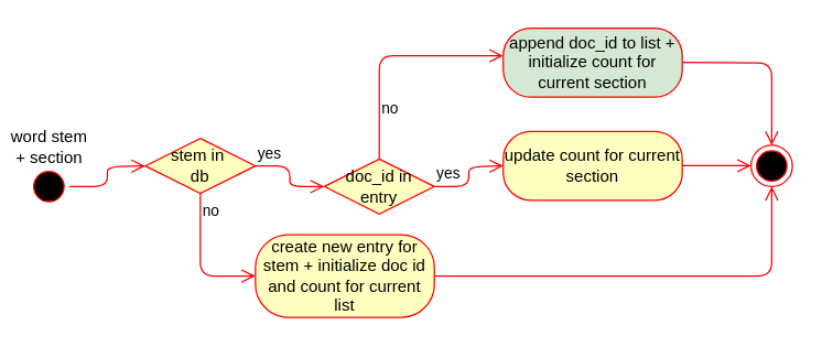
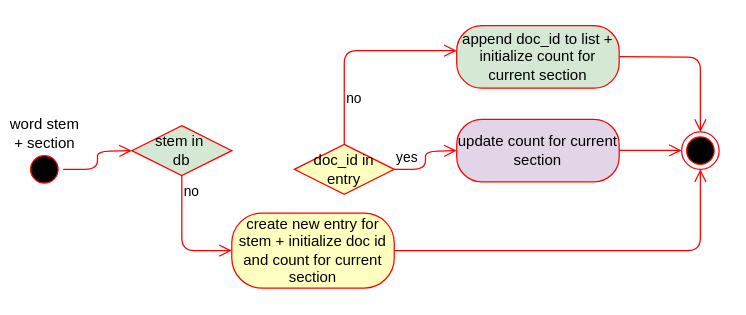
  <mxCell id="0" />
  <mxCell id="1" parent="0" />
  <mxCell id="2" value="word stem&lt;br&gt;+ section&lt;br&gt;&lt;br&gt;&lt;br&gt;&lt;br&gt;&lt;br&gt;" style="ellipse;html=1;shape=startState;fillColor=#000000;strokeColor=#ff0000;" vertex="1" parent="1"><mxGeometry x="20" y="120" width="30" height="30" as="geometry" /></mxCell>
  <mxCell id="3" value="" style="edgeStyle=orthogonalEdgeStyle;html=1;verticalAlign=bottom;endArrow=open;endSize=8;strokeColor=#ff0000;" edge="1" source="2" parent="1"><mxGeometry relative="1" as="geometry"><mxPoint x="105" y="120" as="targetPoint" /></mxGeometry></mxCell>
- <mxCell id="4" value="stem in&amp;nbsp;&lt;br&gt;db" style="rhombus;whiteSpace=wrap;html=1;fillColor=#ffffc0;strokeColor=#ff0000;" vertex="1" parent="1"><mxGeometry x="105" y="100" width="80" height="40" as="geometry" /></mxCell>
- <mxCell id="5" value="yes" style="edgeStyle=orthogonalEdgeStyle;html=1;align=left;verticalAlign=bottom;endArrow=open;endSize=8;strokeColor=#ff0000;entryX=0;entryY=0.5;entryDx=0;entryDy=0;" edge="1" source="4" parent="1" target="9"><mxGeometry x="-1" relative="1" as="geometry"><mxPoint x="285" y="120" as="targetPoint" /></mxGeometry></mxCell>
+ <mxCell id="4" value="stem in&amp;nbsp;&lt;br&gt;db" style="rhombus;whiteSpace=wrap;html=1;fillColor=#d5e8d4;strokeColor=#ff0000;" vertex="1" parent="1"><mxGeometry x="105" y="100" width="80" height="40" as="geometry" /></mxCell>
  <mxCell id="6" value="no" style="edgeStyle=orthogonalEdgeStyle;html=1;align=left;verticalAlign=top;endArrow=open;endSize=8;strokeColor=#ff0000;" edge="1" source="4" parent="1"><mxGeometry x="-1" relative="1" as="geometry"><mxPoint x="185" y="200" as="targetPoint" /><Array as="points"><mxPoint x="145" y="200" /></Array></mxGeometry></mxCell>
- <mxCell id="7" value="create new entry for&lt;br&gt;stem + initialize doc id and count for current list" style="rounded=1;whiteSpace=wrap;html=1;arcSize=40;fontColor=#000000;fillColor=#ffffc0;strokeColor=#ff0000;" vertex="1" parent="1"><mxGeometry x="185" y="170" width="130" height="60" as="geometry" /></mxCell>
+ <mxCell id="7" value="create new entry for&lt;br&gt;stem + initialize doc id and count for current section" style="rounded=1;whiteSpace=wrap;html=1;arcSize=40;fontColor=#000000;fillColor=#ffffc0;strokeColor=#ff0000;" vertex="1" parent="1"><mxGeometry x="185" y="170" width="130" height="60" as="geometry" /></mxCell>
  <mxCell id="8" value="" style="edgeStyle=orthogonalEdgeStyle;html=1;verticalAlign=bottom;endArrow=open;endSize=8;strokeColor=#ff0000;entryX=0.5;entryY=1;entryDx=0;entryDy=0;" edge="1" source="7" parent="1" target="14"><mxGeometry relative="1" as="geometry"><mxPoint x="395" y="200" as="targetPoint" /><Array as="points"><mxPoint x="560" y="200" /></Array></mxGeometry></mxCell>
  <mxCell id="9" value="doc_id in&lt;br&gt;entry" style="rhombus;whiteSpace=wrap;html=1;fillColor=#ffffc0;strokeColor=#ff0000;" vertex="1" parent="1"><mxGeometry x="235" y="115" width="80" height="40" as="geometry" /></mxCell>
  <mxCell id="10" value="yes" style="edgeStyle=orthogonalEdgeStyle;html=1;align=left;verticalAlign=bottom;endArrow=open;endSize=8;strokeColor=#ff0000;" edge="1" source="9" parent="1"><mxGeometry x="-1" relative="1" as="geometry"><mxPoint x="365" y="120" as="targetPoint" /></mxGeometry></mxCell>
  <mxCell id="11" value="no" style="edgeStyle=orthogonalEdgeStyle;html=1;align=left;verticalAlign=top;endArrow=open;endSize=8;strokeColor=#ff0000;" edge="1" source="9" parent="1"><mxGeometry x="-0.4" relative="1" as="geometry"><mxPoint x="365" y="40" as="targetPoint" /><Array as="points"><mxPoint x="275" y="40" /></Array><mxPoint as="offset" /></mxGeometry></mxCell>
- <mxCell id="12" value="update count for current section" style="rounded=1;whiteSpace=wrap;html=1;arcSize=40;fontColor=#000000;fillColor=#ffffc0;strokeColor=#ff0000;" vertex="1" parent="1"><mxGeometry x="365" y="95" width="130" height="50" as="geometry" /></mxCell>
+ <mxCell id="12" value="update count for current section" style="rounded=1;whiteSpace=wrap;html=1;arcSize=40;fontColor=#000000;fillColor=#e1d5e7;strokeColor=#ff0000;" vertex="1" parent="1"><mxGeometry x="365" y="95" width="130" height="50" as="geometry" /></mxCell>
  <mxCell id="13" value="append doc_id to list + initialize count for current section" style="rounded=1;whiteSpace=wrap;html=1;arcSize=40;fontColor=#000000;fillColor=#d5e8d4;strokeColor=#ff0000;" vertex="1" parent="1"><mxGeometry x="365" y="20" width="130" height="50" as="geometry" /></mxCell>
  <mxCell id="14" value="" style="ellipse;html=1;shape=endState;fillColor=#000000;strokeColor=#ff0000;" vertex="1" parent="1"><mxGeometry x="545" y="105" width="30" height="30" as="geometry" /></mxCell>
  <mxCell id="15" value="" style="edgeStyle=orthogonalEdgeStyle;html=1;align=left;verticalAlign=bottom;endArrow=open;endSize=8;strokeColor=#ff0000;" edge="1" parent="1"><mxGeometry x="-1" relative="1" as="geometry"><mxPoint x="545" y="119.8" as="targetPoint" /><mxPoint x="495" y="119.8" as="sourcePoint" /></mxGeometry></mxCell>
  <mxCell id="16" value="" style="edgeStyle=orthogonalEdgeStyle;html=1;align=left;verticalAlign=bottom;endArrow=open;endSize=8;strokeColor=#ff0000;entryX=0.5;entryY=0;entryDx=0;entryDy=0;" edge="1" parent="1" target="14"><mxGeometry x="-1" relative="1" as="geometry"><mxPoint x="545" y="44.8" as="targetPoint" /><mxPoint x="495" y="44.8" as="sourcePoint" /></mxGeometry></mxCell>
